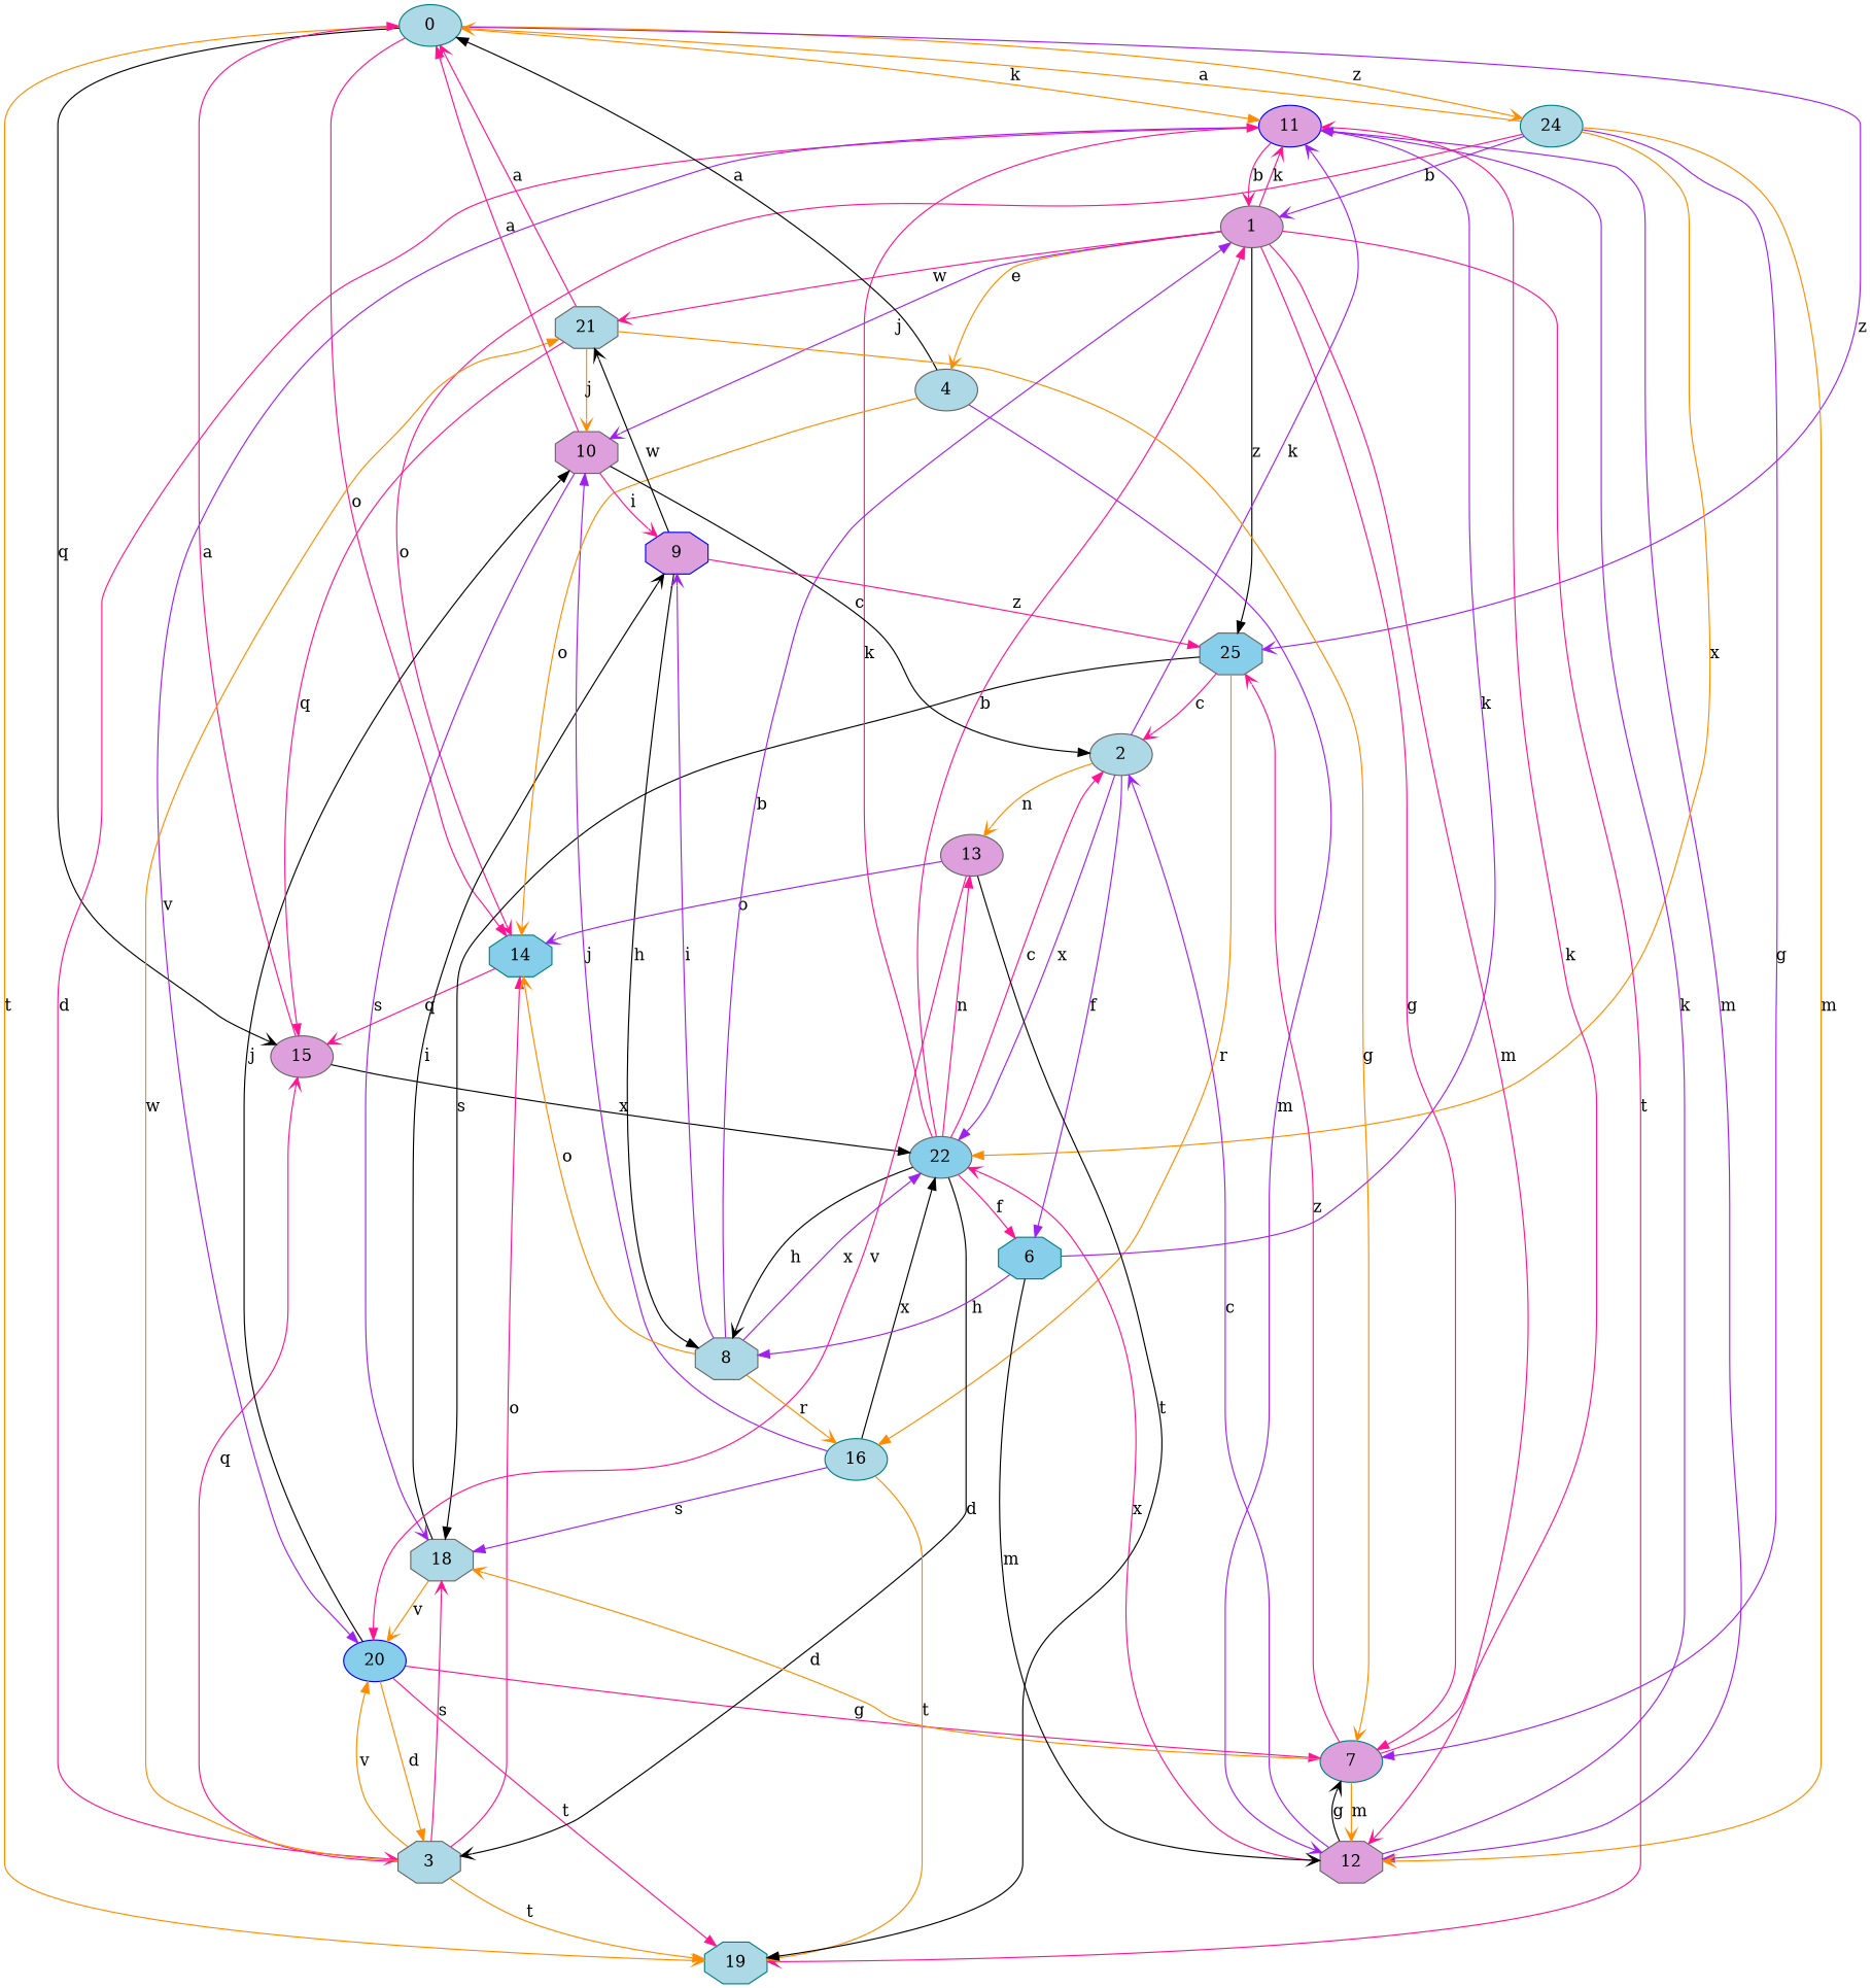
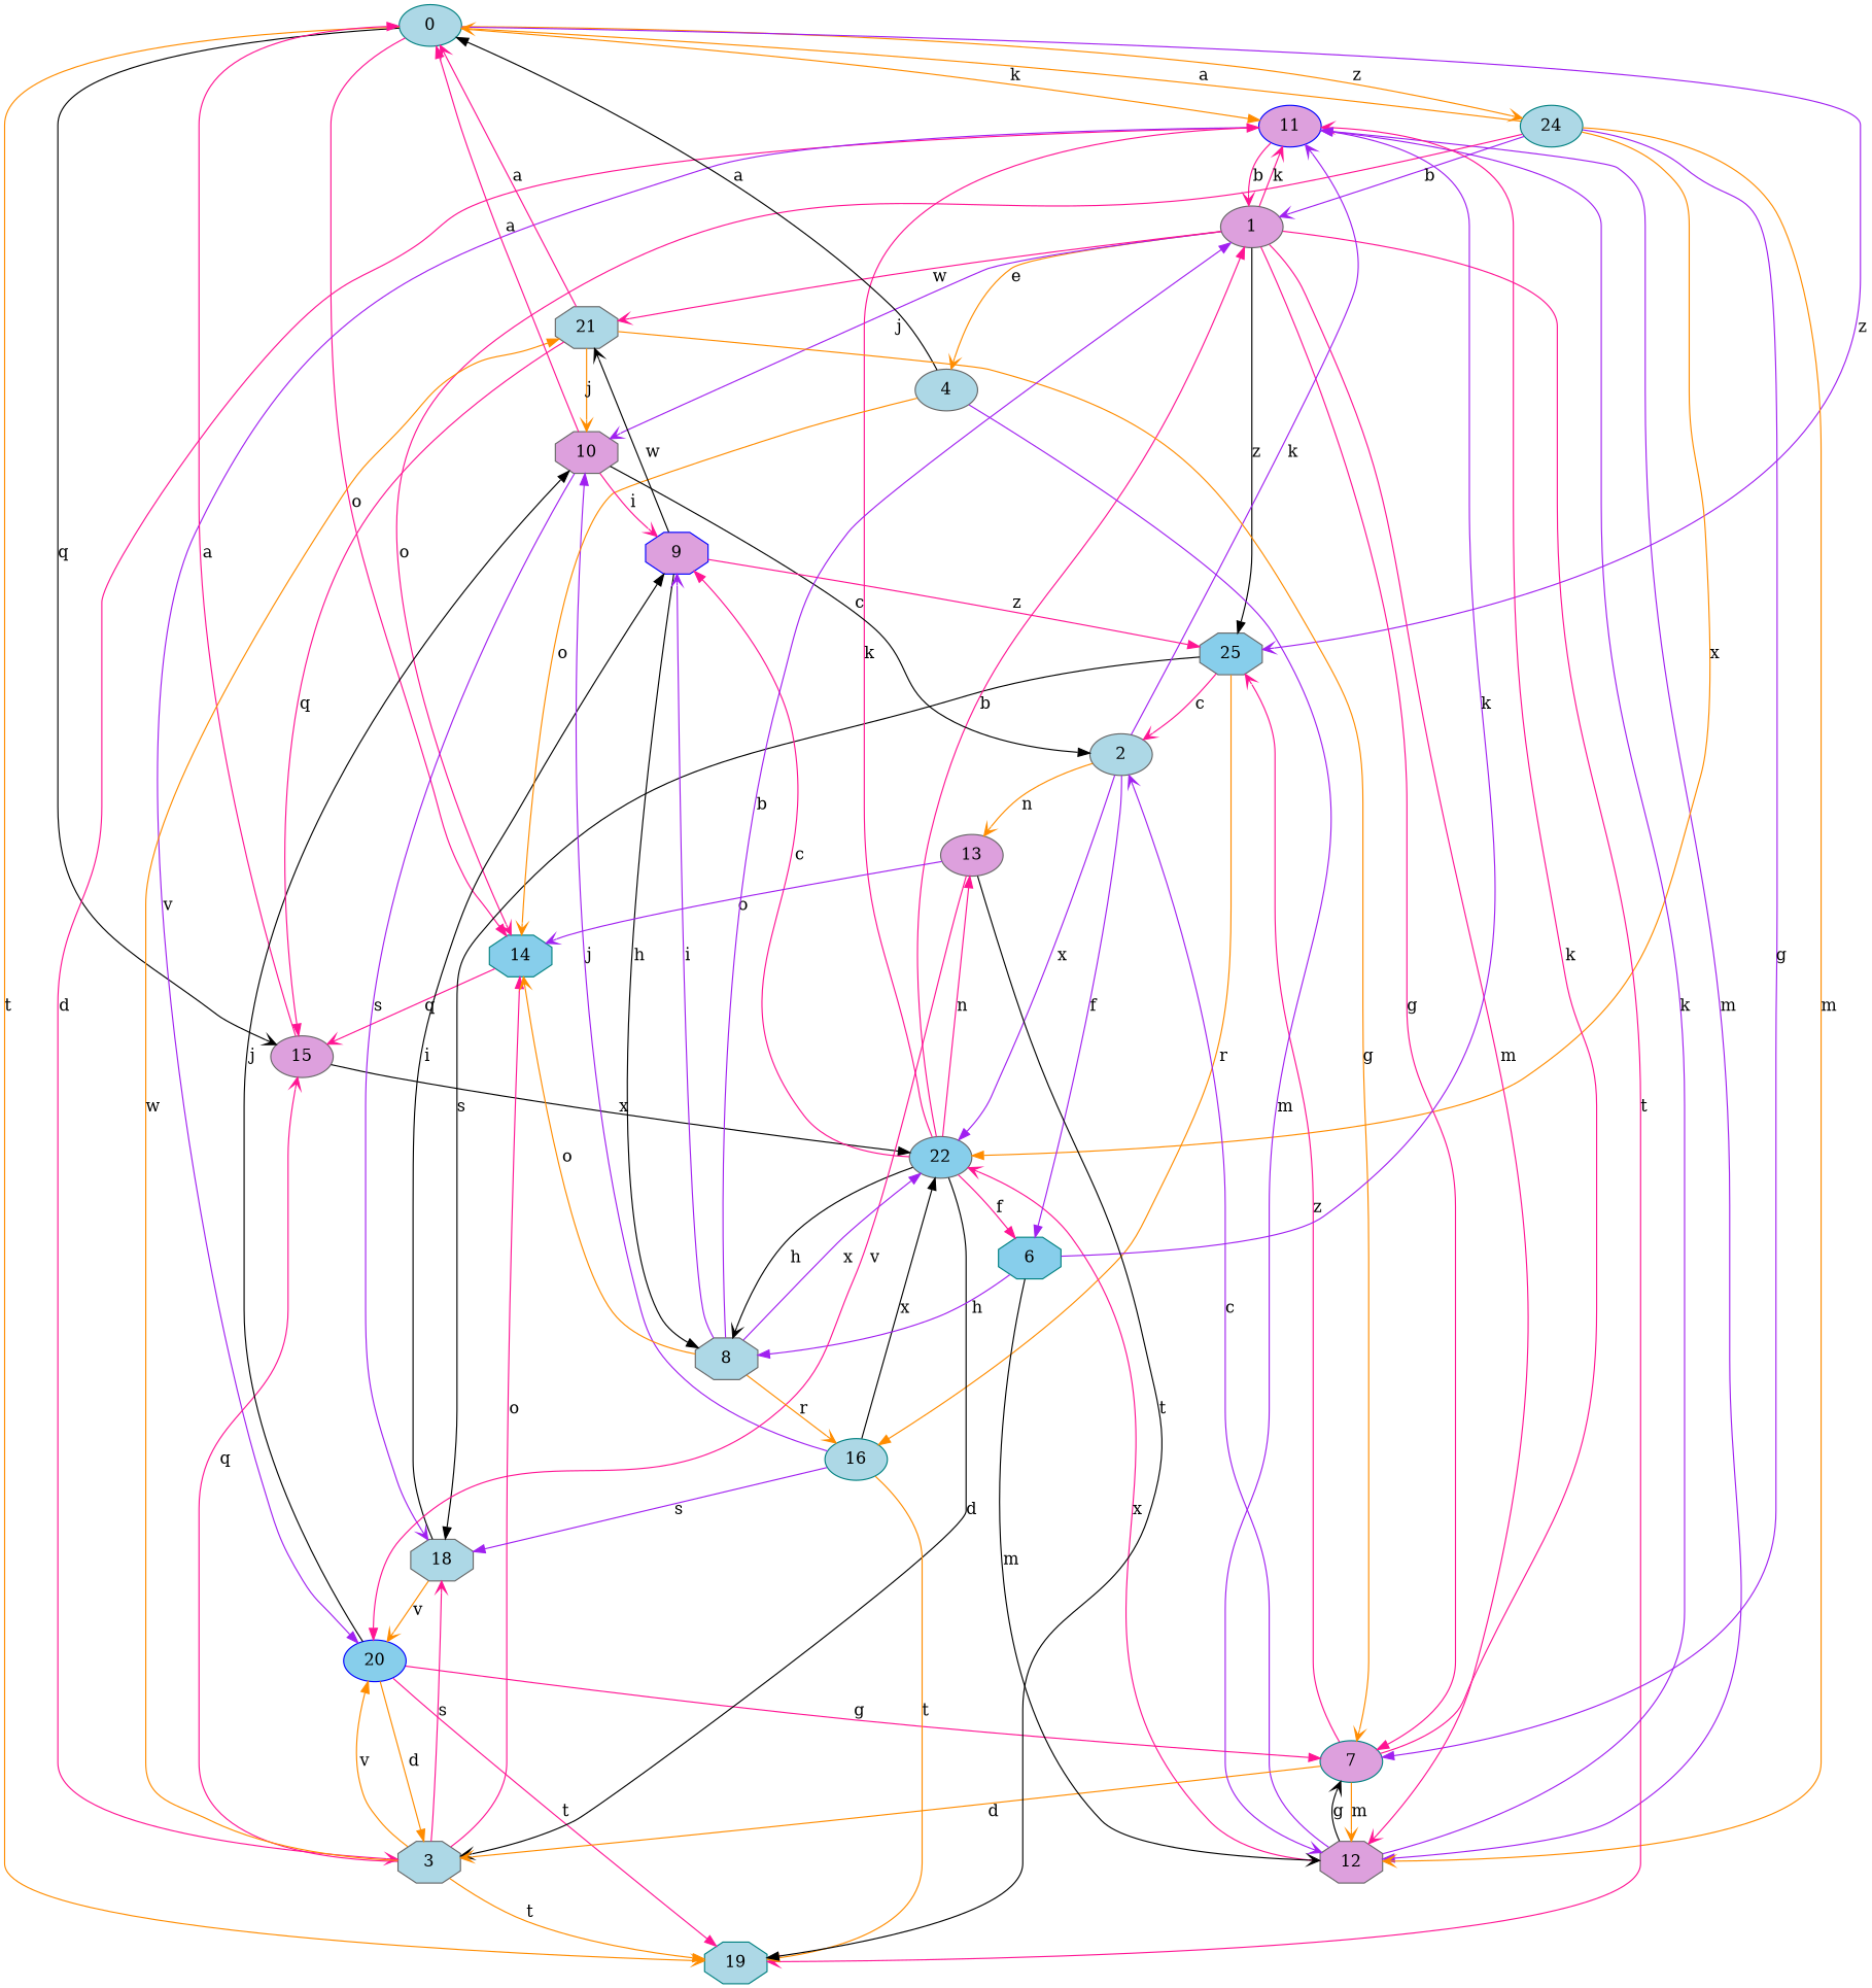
  strict digraph {
    fontname="DejaVu Serif"
    node [color=gray40 fillcolor=lightblue fontname="DejaVu Serif" shape=ellipse style=filled]
    edge [arrowhead=vee color=deeppink fontname="DejaVu Serif"]
    0 [color=teal]
    11 [color=blue fillcolor=plum]
    14 [color=teal fillcolor=skyblue shape=octagon]
    15 [fillcolor=plum]
    19 [color=teal shape=octagon]
    24 [color=teal]
    25 [fillcolor=skyblue shape=octagon]
    1 [fillcolor=plum]
    12 [fillcolor=plum shape=octagon]
    3 [shape=octagon]
    20 [color=blue fillcolor=skyblue]
    22 [fillcolor=skyblue]
    7 [color=teal fillcolor=plum]
    2
    18 [shape=octagon]
    16 [color=teal]
    4
    10 [fillcolor=plum shape=octagon]
    21 [shape=octagon]
    9 [color=blue fillcolor=plum shape=octagon]
    6 [color=teal fillcolor=skyblue shape=octagon]
    13 [fillcolor=plum]
    8 [shape=octagon]
    0 -> 11 [arrowhead=normal color=darkorange label=k]
    0 -> 14 [arrowhead=normal label=o]
    0 -> 15 [color=black label=q]
    0 -> 19 [color=darkorange label=t]
    0 -> 24 [color=darkorange label=z]
    0 -> 25 [color=purple label=z]
    11 -> 1 [label=b]
    11 -> 12 [arrowhead=normal color=purple label=m]
    11 -> 3 [label=d]
    11 -> 20 [arrowhead=normal color=purple label=v]
    14 -> 15 [label=q]
    15 -> 0 [arrowhead=normal label=a]
    15 -> 22 [arrowhead=normal color=black label=x]
    24 -> 0 [color=darkorange label=a]
    24 -> 14 [label=o]
    24 -> 1 [color=purple label=b]
    24 -> 12 [color=darkorange label=m]
    24 -> 22 [arrowhead=normal color=darkorange label=x]
    24 -> 7 [arrowhead=normal color=purple label=g]
    25 -> 2 [label=c]
    25 -> 18 [arrowhead=normal color=black label=s]
    25 -> 16 [arrowhead=normal color=darkorange label=r]
    1 -> 11 [label=k]
    1 -> 19 [label=t]
    1 -> 25 [arrowhead=normal color=black label=z]
    1 -> 12 [label=m]
    1 -> 7 [arrowhead=normal label=g]
    1 -> 4 [color=darkorange label=e]
    1 -> 10 [color=purple label=j]
    1 -> 21 [label=w]
    12 -> 11 [arrowhead=normal color=purple label=k]
    12 -> 22 [label=x]
    12 -> 7 [color=black label=g]
    12 -> 2 [color=purple label=c]
    3 -> 14 [arrowhead=normal label=o]
    3 -> 15 [label=q]
    3 -> 19 [arrowhead=normal color=darkorange label=t]
    3 -> 20 [arrowhead=normal color=darkorange label=v]
    3 -> 18 [label=s]
    3 -> 21 [arrowhead=normal color=darkorange label=w]
    20 -> 19 [arrowhead=normal label=t]
    20 -> 3 [arrowhead=normal color=darkorange label=d]
    20 -> 7 [arrowhead=normal label=g]
    20 -> 10 [arrowhead=normal color=black label=j]
    22 -> 11 [arrowhead=normal label=k]
    22 -> 1 [arrowhead=normal label=b]
    22 -> 3 [color=black label=d]
-   22 -> 2 [arrowhead=normal label=c]
+   22 -> 9 [arrowhead=normal label=c]
    22 -> 6 [arrowhead=normal label=f]
    22 -> 13 [arrowhead=normal label=n]
    22 -> 8 [color=black label=h]
    7 -> 11 [label=k]
    7 -> 25 [label=z]
    7 -> 12 [color=darkorange label=m]
-   7 -> 18 [color=darkorange label=d]
+   7 -> 3 [color=darkorange label=d]
    2 -> 11 [color=purple label=k]
    2 -> 22 [arrowhead=normal color=purple label=x]
    2 -> 6 [arrowhead=normal color=purple label=f]
    2 -> 13 [color=darkorange label=n]
    18 -> 20 [color=darkorange label=v]
-   18 -> 9 [color=black label=i]
+   18 -> 9 [arrowhead=normal color=black label=i]
    16 -> 19 [arrowhead=normal color=darkorange label=t]
    16 -> 22 [arrowhead=normal color=black label=x]
    16 -> 18 [arrowhead=normal color=purple label=s]
    16 -> 10 [arrowhead=normal color=purple label=j]
    4 -> 0 [arrowhead=normal color=black label=a]
    4 -> 14 [color=darkorange label=o]
    4 -> 12 [color=purple label=m]
    10 -> 0 [arrowhead=normal label=a]
    10 -> 2 [arrowhead=normal color=black label=c]
    10 -> 18 [color=purple label=s]
    10 -> 9 [label=i]
    21 -> 0 [label=a]
    21 -> 15 [arrowhead=normal label=q]
    21 -> 7 [color=darkorange label=g]
    21 -> 10 [color=darkorange label=j]
    9 -> 25 [arrowhead=normal label=z]
    9 -> 21 [color=black label=w]
    9 -> 8 [arrowhead=normal color=black label=h]
    6 -> 11 [arrowhead=normal color=purple label=k]
    6 -> 12 [color=black label=m]
    6 -> 8 [arrowhead=normal color=purple label=h]
    13 -> 14 [color=purple label=o]
    13 -> 19 [arrowhead=normal color=black label=t]
    13 -> 20 [arrowhead=normal label=v]
    8 -> 14 [color=darkorange label=o]
    8 -> 1 [arrowhead=normal color=purple label=b]
    8 -> 22 [arrowhead=normal color=purple label=x]
    8 -> 16 [color=darkorange label=r]
    8 -> 9 [color=purple label=i]
  }
